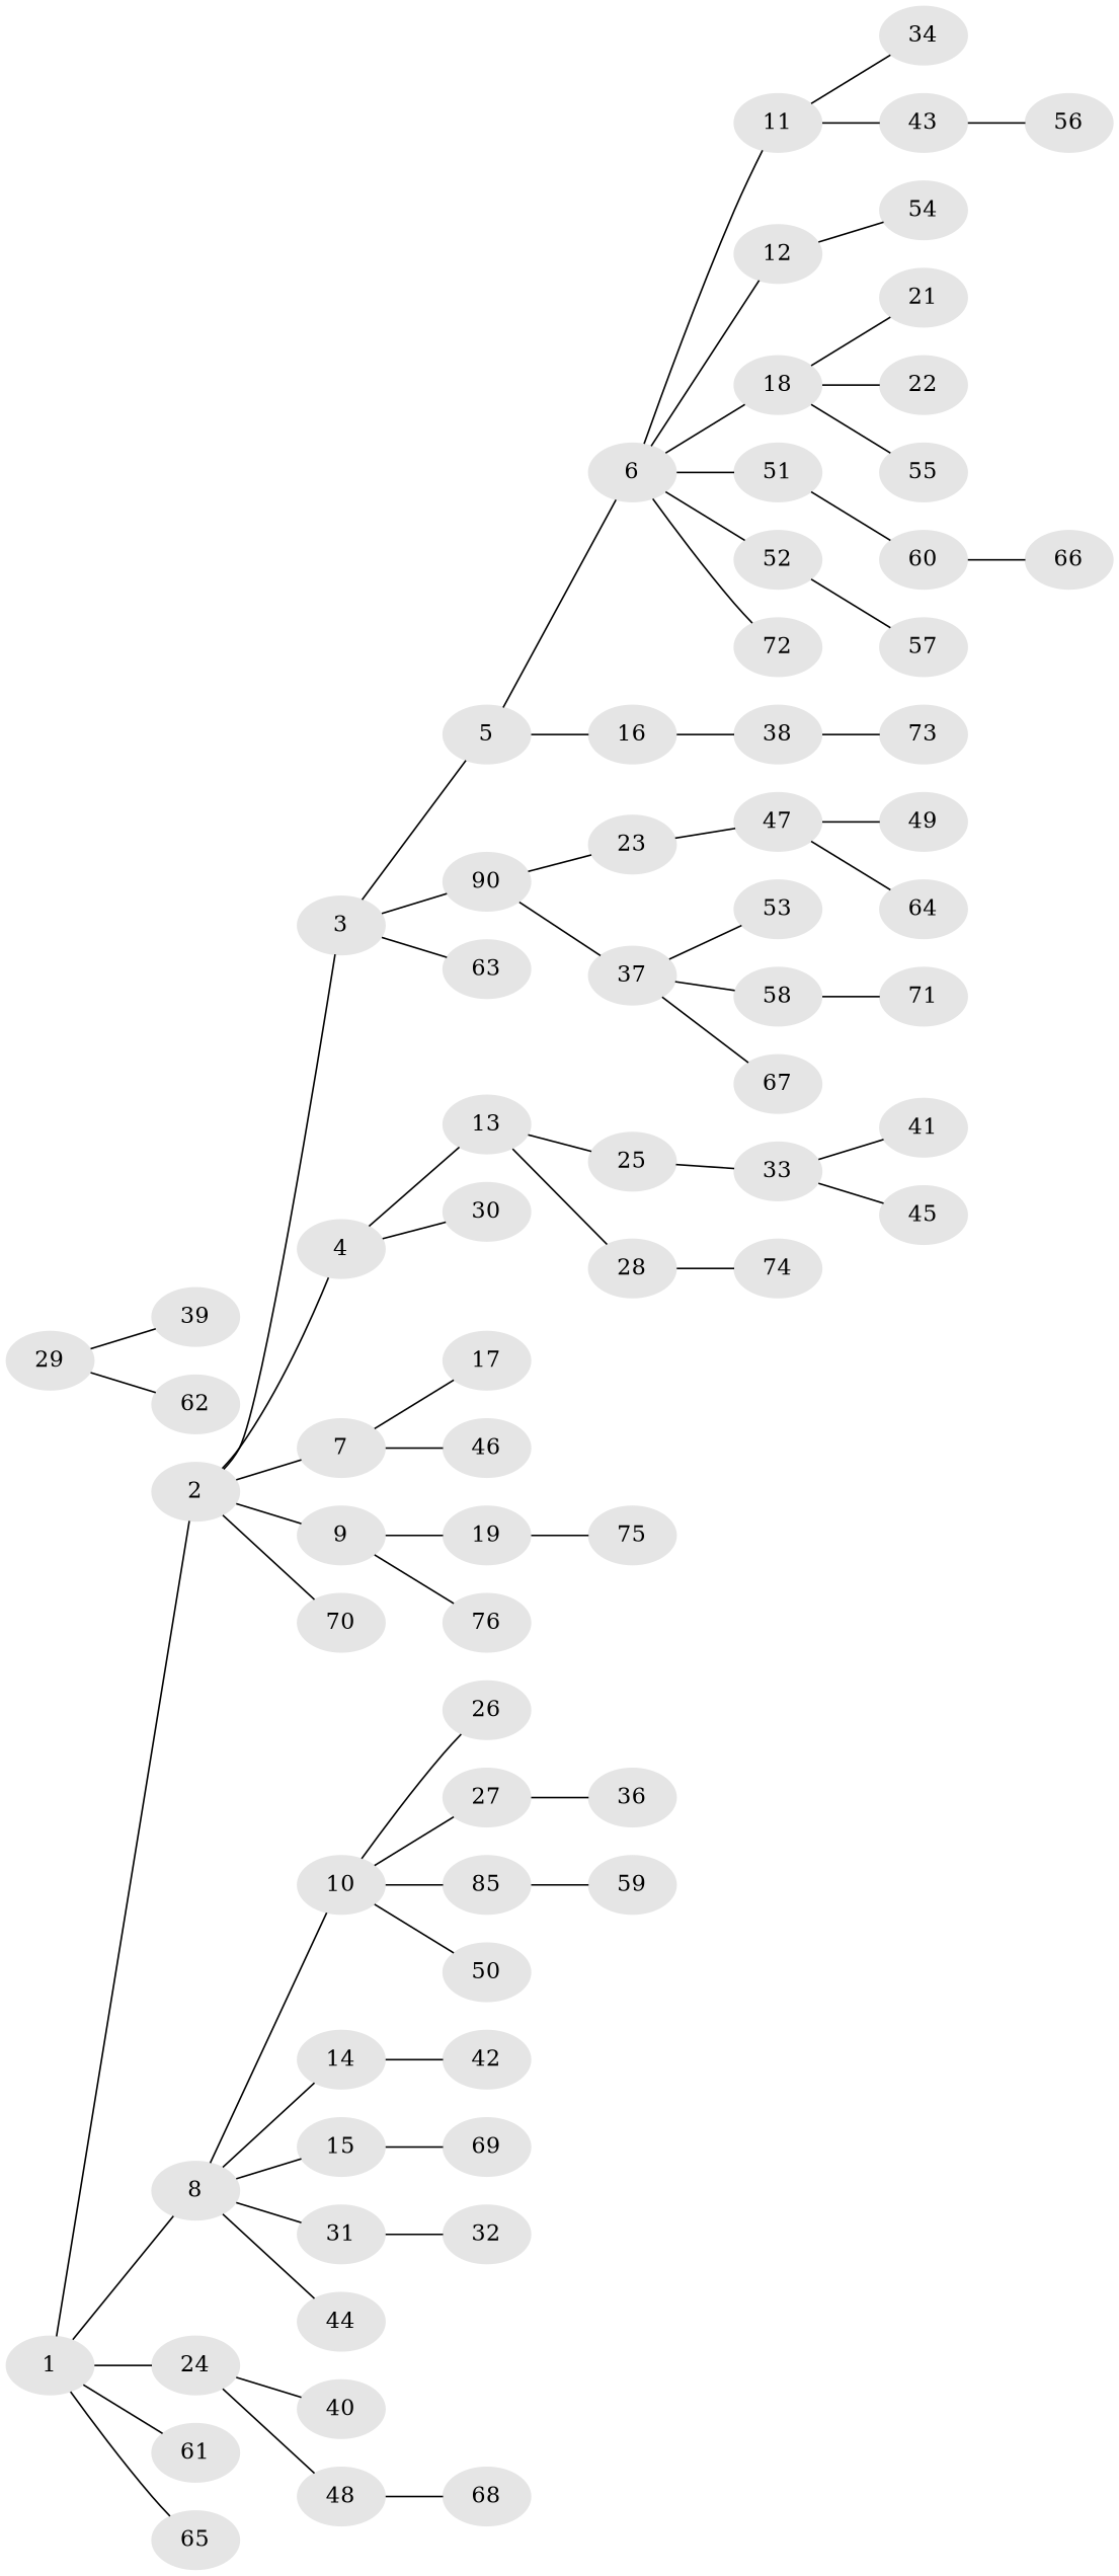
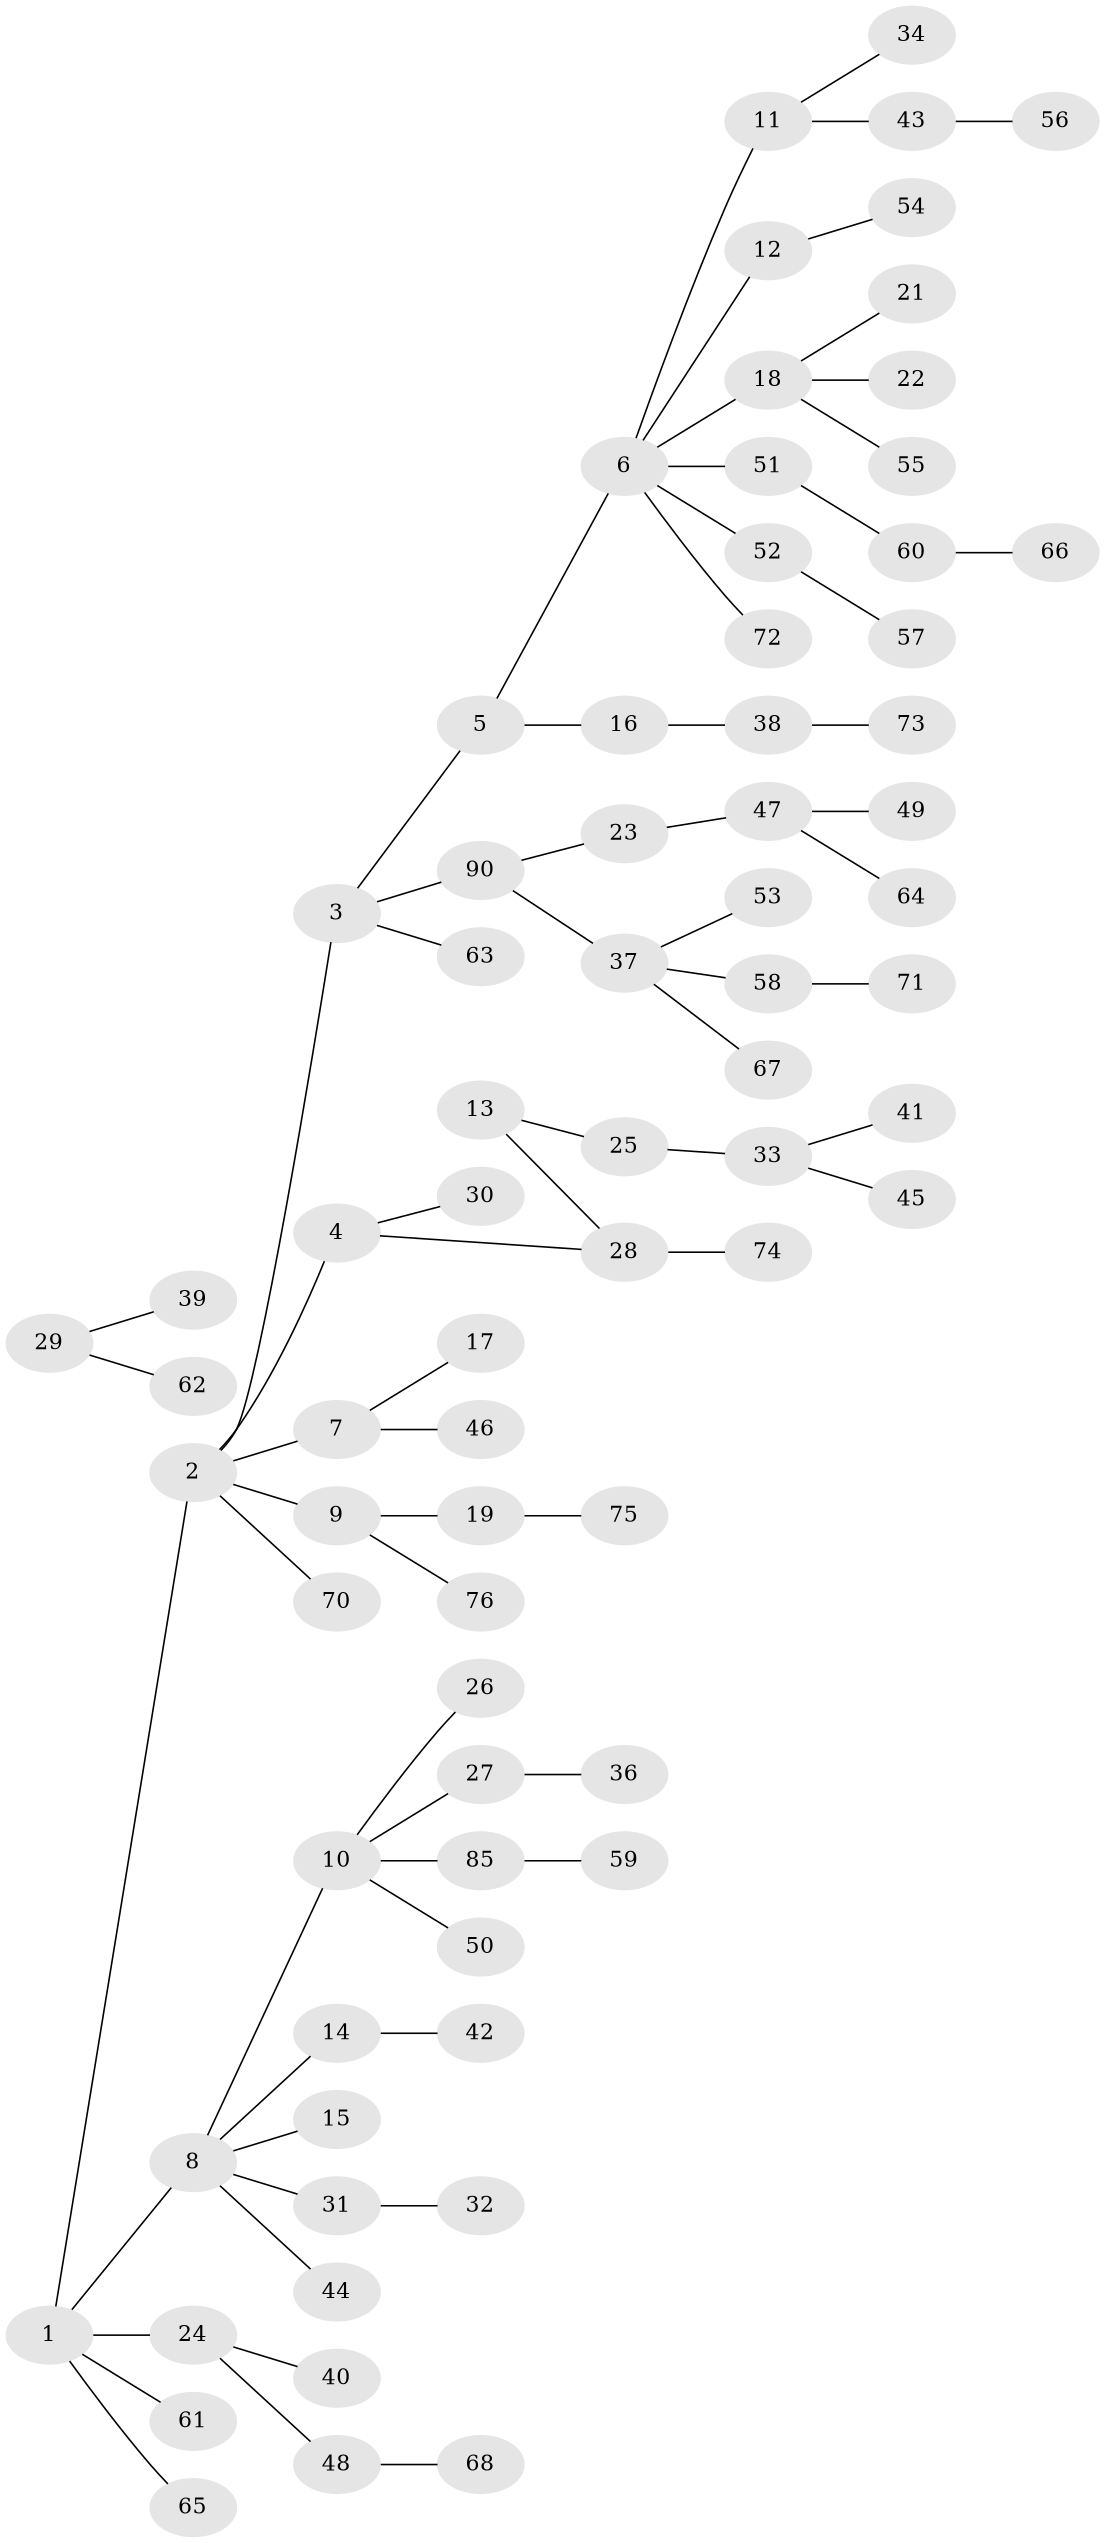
  graph {
    rankdir=LR
    node [color=gray90 style=filled]
    1
    2
    8
    24
    61
    65
    3
    4
    7
    9
    70
    10
    14
    15
    31
    44
    40
    48
    5
    n20 [label=90]
    63
    13
    30
    17
    46
    19
    76
    6
    16
    23
    37
    25
    28
    11
    12
    18
    51
    52
    72
    38
    34
    43
    54
    21
    22
    55
    60
    57
    26
    27
    n51 [label=85]
    50
    42
-   69
    32
    75
    36
    59
    56
    33
    74
    73
    47
    53
    58
    67
    49
    64
    68
    41
    45
    29
    39
    62
    71
    66
    1 -- 2
    1 -- 8
    1 -- 24
    1 -- 61
    1 -- 65
    2 -- 3
    2 -- 4
    2 -- 7
    2 -- 9
    2 -- 70
    8 -- 10
    8 -- 14
    8 -- 15
    8 -- 31
    8 -- 44
    24 -- 40
    24 -- 48
    3 -- 5
    3 -- n20
    3 -- 63
-   4 -- 13
+   4 -- 28
    4 -- 30
    7 -- 17
    7 -- 46
    9 -- 19
    9 -- 76
    10 -- 26
    10 -- 27
    10 -- n51
    10 -- 50
    14 -- 42
-   15 -- 69
    31 -- 32
    48 -- 68
    5 -- 6
    5 -- 16
    n20 -- 23
    n20 -- 37
    13 -- 25
    13 -- 28
    19 -- 75
    6 -- 11
    6 -- 12
    6 -- 18
    6 -- 51
    6 -- 52
    6 -- 72
    16 -- 38
    23 -- 47
    37 -- 53
    37 -- 58
    37 -- 67
    25 -- 33
    28 -- 74
    11 -- 34
    11 -- 43
    12 -- 54
    18 -- 21
    18 -- 22
    18 -- 55
    51 -- 60
    52 -- 57
    38 -- 73
    43 -- 56
    60 -- 66
    27 -- 36
    n51 -- 59
    33 -- 41
    33 -- 45
    47 -- 49
    47 -- 64
    58 -- 71
    29 -- 39
    29 -- 62
  }
